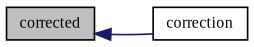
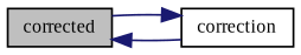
  digraph {
    rankdir=LR
    fontname="Liberation Serif"
    node [color=black fontname="Liberation Serif" fontsize=10 shape=record]
    edge [color=midnightblue dir=back fontname="Liberation Serif" fontsize=10 labelfontname=Helvetica labelfontsize=10 style=solid]
    n1 [fillcolor=grey75 fontcolor=black height=0.2 label=corrected style=filled width=0.4]
    n2 [height=0.2 label=correction width=0.4]
    n1 -> n2
+   n2 -> n1
  }
